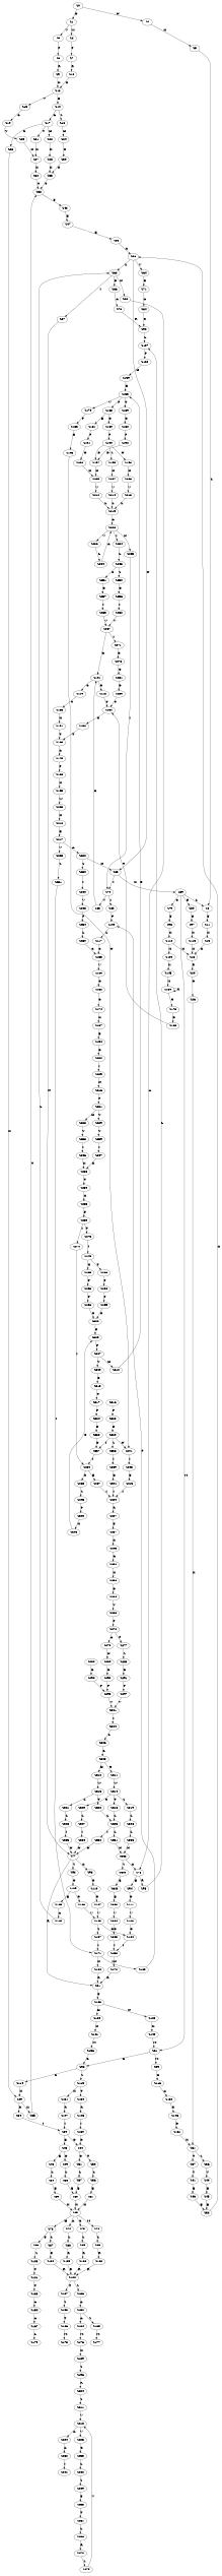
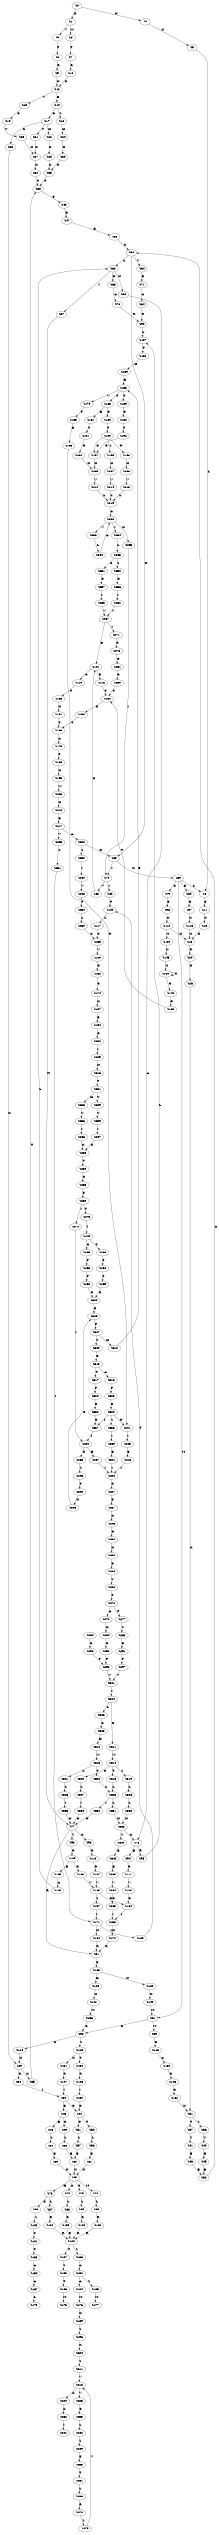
  strict digraph {
    S0
    S1
    S2
    S3
    S4
    S5
    S6
    S7
    S8
    S9
    S10
    S11
    S12
    S13
    S14
    S15
    S16
    S17
    S18
    S19
    S20
    S21
    S22
    S23
    S24
    S25
    S26
    S27
    S28
    S29
    S30
    S31
    S32
    S33
    S34
    S35
    S36
    S37
    S38
    S39
    S40
    S41
    S42
    S43
    S44
    S45
    S46
    S47
    S48
    S49
    S50
    S51
    S52
    S53
    S54
    S55
    S56
    S57
    S58
    S59
    S60
    S61
    S62
    S63
    S64
    S65
    S66
    S67
    S68
    S69
    S70
    S71
    S72
    S73
    S74
    S75
    S76
    S77
    S78
    S79
    S80
    S81
    S82
    S83
    S84
    S85
    S86
    S87
    S88
    S89
    S90
    S91
    S92
    S93
    S94
    S95
    S96
    S97
    S98
    S99
    S100
    S101
    S102
    S103
    S104
    S105
    S106
    S107
    S108
    S109
    S110
    S111
    S112
    S113
    S114
    S115
    S116
    S117
    S118
    S119
    S120
    S121
    S122
    S123
    S124
    S125
    S126
    S127
    S128
    S129
    S130
    S131
    S132
    S133
    S134
    S135
    S136
    S137
    S138
    S139
    S140
    S141
    S142
    S143
    S144
    S145
    S146
    S147
    S148
    S149
    S150
    S151
    S152
    S153
    S154
    S155
    S156
    S157
    S158
    S159
    S160
    S161
    S162
    S163
    S164
    S165
    S166
    S167
    S168
    S169
    S170
    S171
    S172
    S173
    S174
    S175
    S176
    S177
    S178
    S179
    S180
    S181
    S182
    S183
    S184
    S185
    S186
    S187
    S188
    S189
    S190
    S191
    S192
    S193
    S194
    S195
    S196
    S197
    S198
    S199
    S200
    S201
    S202
    S203
    S204
    S205
    S206
    S207
    S208
    S209
    S210
    S211
    S212
    S213
    S214
    S215
    S216
    S217
    S218
    S219
    S220
    S221
    S222
    S223
    S224
    S225
    S226
    S227
    S228
    S229
    S230
    S231
    S232
    S233
    S234
    S235
    S236
    S237
    S238
    S239
    S240
    S241
    S242
    S243
    S244
    S245
    S246
    S247
    S248
    S249
    S250
    S251
    S252
    S253
    S254
    S255
    S256
    S257
    S258
    S259
    S260
    S261
    S262
    S263
    S264
    S265
    S266
    S267
    S268
    S269
    S270
    S271
    S272
    S273
    S274
    S275
    S276
    S277
    S278
    S279
    S280
    S281
    S283
    S284
    S285
    S286
    S287
    S288
    S289
    S282
    S290
    S291
    S292
    S293
    S294
    S295
    S296
    S297
    S298
    S299
    S300
    S301
    S302
    S303
    S304
    S305
    S306
    S307
    S308
    S309
    S310
    S311
    S312
    S313
    S314
    S315
    S316
    S317
    S318
    S319
    S320
    S321
    S322
    S323
    S324
    S325
    S326
    S327
    S328
    S329
    S330
    S331
    S332
    S333
    S334
    S335
    S336
    S337
    S338
    S339
    S340
    S341
    S342
    S343
    S344
    S345
    S0 -> S1 [label=D]
    S0 -> S2 [label=N]
    S1 -> S3 [label=V]
    S1 -> S4 [label=M]
    S2 -> S5 [label=K]
    S3 -> S6 [label=P]
    S4 -> S7 [label=P]
    S5 -> S8 [label=L]
    S6 -> S9 [label=R]
    S7 -> S10 [label=R]
    S8 -> S11 [label=F]
    S9 -> S12 [label=K]
    S10 -> S12 [label=K]
    S11 -> S13 [label=K]
    S12 -> S14 [label=E]
    S12 -> S15 [label=V]
    S13 -> S16 [label=K]
    S14 -> S17 [label=G]
    S14 -> S18 [label=S]
    S15 -> S19 [label=G]
    S16 -> S20 [label=R]
    S17 -> S21 [label=Y]
    S17 -> S22 [label=H]
    S17 -> S23 [label=C]
    S18 -> S24 [label=H]
    S19 -> S25 [label=Y]
    S20 -> S26 [label=D]
    S21 -> S27 [label=K]
    S22 -> S28 [label=K]
    S23 -> S29 [label=K]
    S24 -> S30 [label=K]
    S25 -> S27 [label=K]
    S26 -> S31 [label=K]
    S27 -> S32 [label=K]
    S28 -> S33 [label=K]
    S29 -> S34 [label=R]
    S29 -> S35 [label=K]
    S30 -> S33 [label=K]
    S31 -> S36 [label=S]
    S31 -> S37 [label=T]
    S32 -> S38 [label=T]
    S33 -> S38 [label=T]
    S34 -> S39 [label=I]
    S35 -> S38 [label=T]
    S36 -> S40 [label=Y]
    S37 -> S41 [label=Y]
    S38 -> S42 [label=F]
    S39 -> S43 [label=E]
    S39 -> S44 [label=D]
    S40 -> S45 [label=E]
    S41 -> S46 [label=E]
    S42 -> S47 [label=E]
    S43 -> S48 [label=E]
    S43 -> S49 [label=D]
    S44 -> S50 [label=T]
    S44 -> S51 [label=D]
    S45 -> S52 [label=E]
    S46 -> S52 [label=E]
    S47 -> S53 [label=E]
    S48 -> S54 [label=L]
    S49 -> S55 [label=L]
    S50 -> S56 [label=L]
    S51 -> S57 [label=L]
    S52 -> S58 [label=A]
    S53 -> S58 [label=A]
    S54 -> S59 [label=E]
    S55 -> S60 [label=E]
    S56 -> S61 [label=E]
    S57 -> S60 [label=E]
    S58 -> S62 [label=L]
    S58 -> S63 [label=N]
    S58 -> S64 [label=V]
    S59 -> S65 [label=K]
    S60 -> S65 [label=K]
    S61 -> S65 [label=K]
    S62 -> S66 [label=D]
    S62 -> S67 [label=I]
    S62 -> S68 [label=N]
    S63 -> S69 [label=K]
    S63 -> S70 [label=I]
    S64 -> S71 [label=D]
    S65 -> S72 [label=M]
    S65 -> S73 [label=H]
    S65 -> S74 [label=A]
    S65 -> S75 [label=G]
    S66 -> S76 [label=A]
    S67 -> S77 [label=N]
    S68 -> S78 [label=A]
    S69 -> S8 [label=L]
    S69 -> S79 [label=C]
    S69 -> S80 [label=F]
    S69 -> S81 [label=M]
    S70 -> S82 [label=I]
    S70 -> S83 [label=V]
    S71 -> S84 [label=A]
    S72 -> S85 [label=L]
    S73 -> S86 [label=F]
    S73 -> S87 [label=L]
    S74 -> S88 [label=L]
    S75 -> S89 [label=L]
    S76 -> S90 [label=R]
    S77 -> S91 [label=R]
    S77 -> S92 [label=S]
    S77 -> S93 [label=A]
    S78 -> S94 [label=E]
    S78 -> S95 [label=R]
    S79 -> S96 [label=F]
    S80 -> S97 [label=F]
    S81 -> S98 [label=G]
    S81 -> S99 [label=M]
    S82 -> S100 [label=P]
    S83 -> S101 [label=Q]
    S84 -> S90 [label=R]
    S85 -> S102 [label=R]
    S86 -> S103 [label=S]
    S87 -> S104 [label=R]
    S88 -> S105 [label=R]
    S89 -> S106 [label=R]
    S90 -> S107 [label=L]
    S91 -> S108 [label=F]
    S92 -> S109 [label=D]
    S93 -> S110 [label=D]
    S94 -> S111 [label=D]
    S95 -> S107 [label=L]
    S96 -> S112 [label=K]
    S97 -> S113 [label=K]
    S98 -> S114 [label=C]
    S98 -> S115 [label=S]
    S99 -> S116 [label=K]
    S100 -> S117 [label=L]
    S101 -> S118 [label=D]
    S101 -> S119 [label=C]
    S102 -> S120 [label=R]
    S103 -> S121 [label=T]
    S104 -> S120 [label=R]
    S105 -> S120 [label=R]
    S106 -> S120 [label=R]
    S107 -> S122 [label=P]
    S108 -> S123 [label=N]
    S108 -> S124 [label=H]
    S109 -> S125 [label=E]
    S109 -> S126 [label=D]
    S110 -> S127 [label=D]
    S111 -> S128 [label=V]
    S112 -> S16 [label=K]
    S112 -> S129 [label=X]
    S113 -> S16 [label=K]
    S114 -> S29 [label=K]
    S115 -> S130 [label=T]
    S115 -> S131 [label=K]
    S116 -> S132 [label=A]
    S117 -> S133 [label=C]
    S118 -> S134 [label=T]
    S119 -> S135 [label=T]
    S120 -> S136 [label=S]
    S120 -> S137 [label=T]
    S121 -> S138 [label=T]
    S122 -> S139 [label=H]
    S123 -> S140 [label=K]
    S124 -> S141 [label=K]
    S125 -> S142 [label=A]
    S126 -> S143 [label=V]
    S127 -> S143 [label=V]
    S128 -> S144 [label=Q]
    S129 -> S145 [label=X]
    S130 -> S146 [label=R]
    S131 -> S147 [label=R]
    S132 -> S148 [label=R]
    S133 -> S149 [label=V]
    S134 -> S150 [label=K]
    S135 -> S151 [label=K]
    S136 -> S152 [label=A]
    S137 -> S153 [label=S]
    S138 -> S154 [label=A]
    S139 -> S155 [label=E]
    S140 -> S81 [label=M]
    S141 -> S156 [label=M]
    S142 -> S62 [label=L]
    S143 -> S144 [label=Q]
    S143 -> S157 [label=S]
    S144 -> S158 [label=I]
    S145 -> S159 [label=X]
    S146 -> S160 [label=I]
    S147 -> S39 [label=I]
    S148 -> S161 [label=D]
    S149 -> S162 [label=Q]
    S150 -> S163 [label=T]
    S151 -> S163 [label=T]
    S152 -> S164 [label=A]
    S152 -> S165 [label=S]
    S153 -> S166 [label=T]
    S154 -> S167 [label=A]
    S155 -> S168 [label=P]
    S155 -> S169 [label=T]
    S155 -> S170 [label=V]
    S156 -> S98 [label=G]
    S157 -> S171 [label=I]
    S158 -> S172 [label=N]
    S159 -> S159 [label=X]
    S159 -> S173 [label=Q]
    S160 -> S44 [label=D]
    S161 -> S31 [label=K]
    S162 -> S174 [label=G]
    S163 -> S175 [label=A]
    S164 -> S176 [label=M]
    S165 -> S177 [label=M]
    S166 -> S178 [label=M]
    S167 -> S179 [label=L]
    S168 -> S180 [label=Q]
    S168 -> S181 [label=E]
    S169 -> S182 [label=Q]
    S170 -> S183 [label=P]
    S171 -> S184 [label=N]
    S171 -> S185 [label=I]
    S172 -> S91 [label=R]
    S173 -> S186 [label=D]
    S174 -> S187 [label=K]
    S175 -> S188 [label=P]
    S176 -> S189 [label=K]
    S180 -> S190 [label=P]
    S181 -> S191 [label=P]
    S182 -> S192 [label=P]
    S183 -> S193 [label=F]
    S184 -> S91 [label=R]
    S185 -> S100 [label=P]
    S186 -> S134 [label=T]
    S187 -> S194 [label=E]
    S188 -> S195 [label=K]
    S189 -> S196 [label=S]
    S190 -> S197 [label=D]
    S190 -> S198 [label=N]
    S190 -> S199 [label=S]
    S191 -> S200 [label=D]
    S192 -> S197 [label=D]
    S193 -> S201 [label=N]
    S194 -> S202 [label=D]
    S195 -> S203 [label=W]
    S196 -> S204 [label=R]
    S197 -> S205 [label=N]
    S198 -> S206 [label=N]
    S199 -> S207 [label=N]
    S200 -> S205 [label=N]
    S201 -> S208 [label=I]
    S202 -> S209 [label=I]
    S203 -> S210 [label=N]
    S204 -> S211 [label=S]
    S205 -> S212 [label=V]
    S206 -> S213 [label=V]
    S207 -> S214 [label=V]
    S208 -> S215 [label=E]
    S209 -> S216 [label=N]
    S210 -> S217 [label=E]
    S211 -> S218 [label=V]
    S212 -> S219 [label=L]
    S213 -> S219 [label=L]
    S214 -> S219 [label=L]
    S215 -> S220 [label=I]
    S216 -> S221 [label=P]
    S217 -> S222 [label=A]
    S217 -> S223 [label=V]
    S218 -> S224 [label=A]
    S218 -> S225 [label=V]
    S219 -> S226 [label=A]
    S220 -> S227 [label=R]
    S221 -> S228 [label=H]
    S221 -> S229 [label=Y]
    S222 -> S63 [label=N]
    S222 -> S230 [label=S]
    S223 -> S231 [label=S]
    S224 -> S232 [label=A]
    S225 -> S233 [label=G]
    S226 -> S234 [label=I]
    S226 -> S235 [label=N]
    S226 -> S236 [label=V]
    S227 -> S237 [label=F]
    S228 -> S238 [label=Y]
    S229 -> S239 [label=Y]
    S230 -> S240 [label=I]
    S231 -> S171 [label=I]
    S232 -> S241 [label=I]
    S233 -> S242 [label=L]
    S234 -> S243 [label=L]
    S235 -> S70 [label=I]
    S236 -> S244 [label=L]
    S237 -> S245 [label=A]
    S238 -> S246 [label=I]
    S239 -> S247 [label=I]
    S240 -> S248 [label=V]
    S242 -> S249 [label=S]
    S243 -> S250 [label=S]
    S243 -> S251 [label=C]
    S244 -> S226 [label=A]
    S245 -> S252 [label=G]
    S246 -> S253 [label=K]
    S247 -> S253 [label=K]
    S248 -> S254 [label=P]
    S249 -> S255 [label=F]
    S250 -> S256 [label=Q]
    S251 -> S257 [label=Q]
    S252 -> S258 [label=K]
    S253 -> S259 [label=T]
    S254 -> S260 [label=L]
    S255 -> S261 [label=T]
    S256 -> S262 [label=I]
    S257 -> S263 [label=I]
    S258 -> S264 [label=D]
    S259 -> S265 [label=K]
    S260 -> S133 [label=C]
    S261 -> S266 [label=L]
    S262 -> S267 [label=V]
    S263 -> S267 [label=V]
    S264 -> S268 [label=Y]
    S265 -> S269 [label=F]
    S266 -> S270 [label=R]
    S267 -> S101 [label=Q]
    S267 -> S271 [label=I]
    S268 -> S272 [label=P]
    S269 -> S273 [label=T]
    S269 -> S274 [label=I]
    S270 -> S275 [label=S]
    S271 -> S276 [label=D]
    S272 -> S277 [label=P]
    S272 -> S278 [label=A]
    S273 -> S279 [label=I]
    S274 -> S280 [label=I]
    S275 -> S218 [label=V]
    S276 -> S281 [label=Q]
    S277 -> S283 [label=S]
    S278 -> S284 [label=N]
    S279 -> S285 [label=K]
    S279 -> S286 [label=T]
    S280 -> S287 [label=E]
    S280 -> S288 [label=K]
    S281 -> S289 [label=D]
    S283 -> S291 [label=D]
    S284 -> S292 [label=D]
    S285 -> S293 [label=P]
    S286 -> S294 [label=P]
    S287 -> S220 [label=I]
    S288 -> S295 [label=S]
    S289 -> S134 [label=T]
    S282 -> S290 [label=D]
    S290 -> S296 [label=P]
    S291 -> S297 [label=P]
    S292 -> S296 [label=P]
    S293 -> S298 [label=P]
    S294 -> S299 [label=P]
    S295 -> S300 [label=P]
    S296 -> S301 [label=V]
    S297 -> S301 [label=V]
    S298 -> S302 [label=K]
    S299 -> S302 [label=K]
    S300 -> S303 [label=K]
    S301 -> S304 [label=I]
    S302 -> S305 [label=F]
    S303 -> S305 [label=F]
    S304 -> S306 [label=L]
    S305 -> S307 [label=P]
    S306 -> S308 [label=G]
    S307 -> S309 [label=Y]
    S307 -> S310 [label=H]
-   S308 -> S311 [label=Q]
+   S304 -> S311 [label=Q]
    S308 -> S312 [label=H]
    S309 -> S313 [label=E]
    S310 -> S155 [label=E]
    S311 -> S314 [label=W]
    S312 -> S315 [label=W]
+   S313 -> S316 [label=A]
    S313 -> S317 [label=T]
    S314 -> S318 [label=T]
    S314 -> S319 [label=S]
    S314 -> S320 [label=C]
    S315 -> S321 [label=L]
    S315 -> S322 [label=T]
    S316 -> S323 [label=P]
    S317 -> S324 [label=P]
    S318 -> S325 [label=L]
    S319 -> S326 [label=L]
    S320 -> S327 [label=L]
    S321 -> S328 [label=L]
    S322 -> S325 [label=L]
    S323 -> S329 [label=F]
    S324 -> S330 [label=F]
    S325 -> S331 [label=L]
    S325 -> S332 [label=I]
    S326 -> S333 [label=L]
    S327 -> S334 [label=I]
    S328 -> S335 [label=I]
    S329 -> S201 [label=N]
    S329 -> S336 [label=S]
    S329 -> S337 [label=I]
    S330 -> S337 [label=D]
    S331 -> S338 [label=N]
    S332 -> S77 [label=N]
    S333 -> S338 [label=N]
    S334 -> S77 [label=N]
    S335 -> S77 [label=N]
    S336 -> S339 [label=I]
    S337 -> S280 [label=I]
    S338 -> S78 [label=A]
    S338 -> S340 [label=S]
    S339 -> S341 [label=E]
    S340 -> S342 [label=E]
    S341 -> S220 [label=I]
    S342 -> S343 [label=E]
    S343 -> S344 [label=V]
    S344 -> S345 [label=Q]
    S345 -> S158 [label=I]
  }
